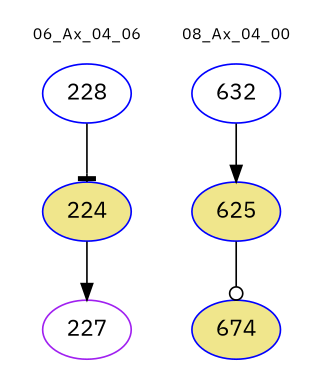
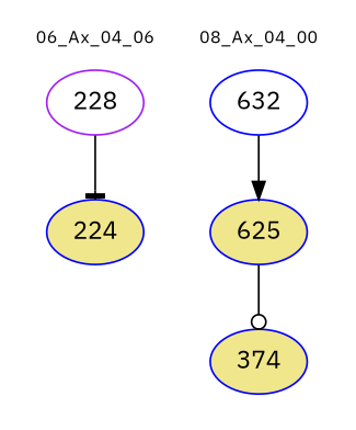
  digraph {
    fontname="IBM Plex Sans"
    node [color=blue fillcolor=white fontname="IBM Plex Sans" style=filled]
    edge [arrowhead=normal color=black fontname="IBM Plex Sans"]
-   n1 [label=228]
+   n1 [color=purple label=228]
    n2 [fillcolor=khaki label=224]
-   n3 [color=purple label=227]
    n4 [label=632]
    n5 [fillcolor=khaki label=625]
-   n6 [fillcolor=khaki label=674]
+   n6 [fillcolor=khaki label=374]
    subgraph cluster_1 {
      color=white
      fontsize=10
      label="06_Ax_04_06"
      n1
      n2
-     n3
    }
    subgraph cluster_2 {
      color=white
      fontsize=10
      label="08_Ax_04_00"
      n4
      n5
      n6
    }
    n1 -> n2 [arrowhead=tee]
-   n2 -> n3
    n4 -> n5
    n5 -> n6 [arrowhead=odot]
  }
